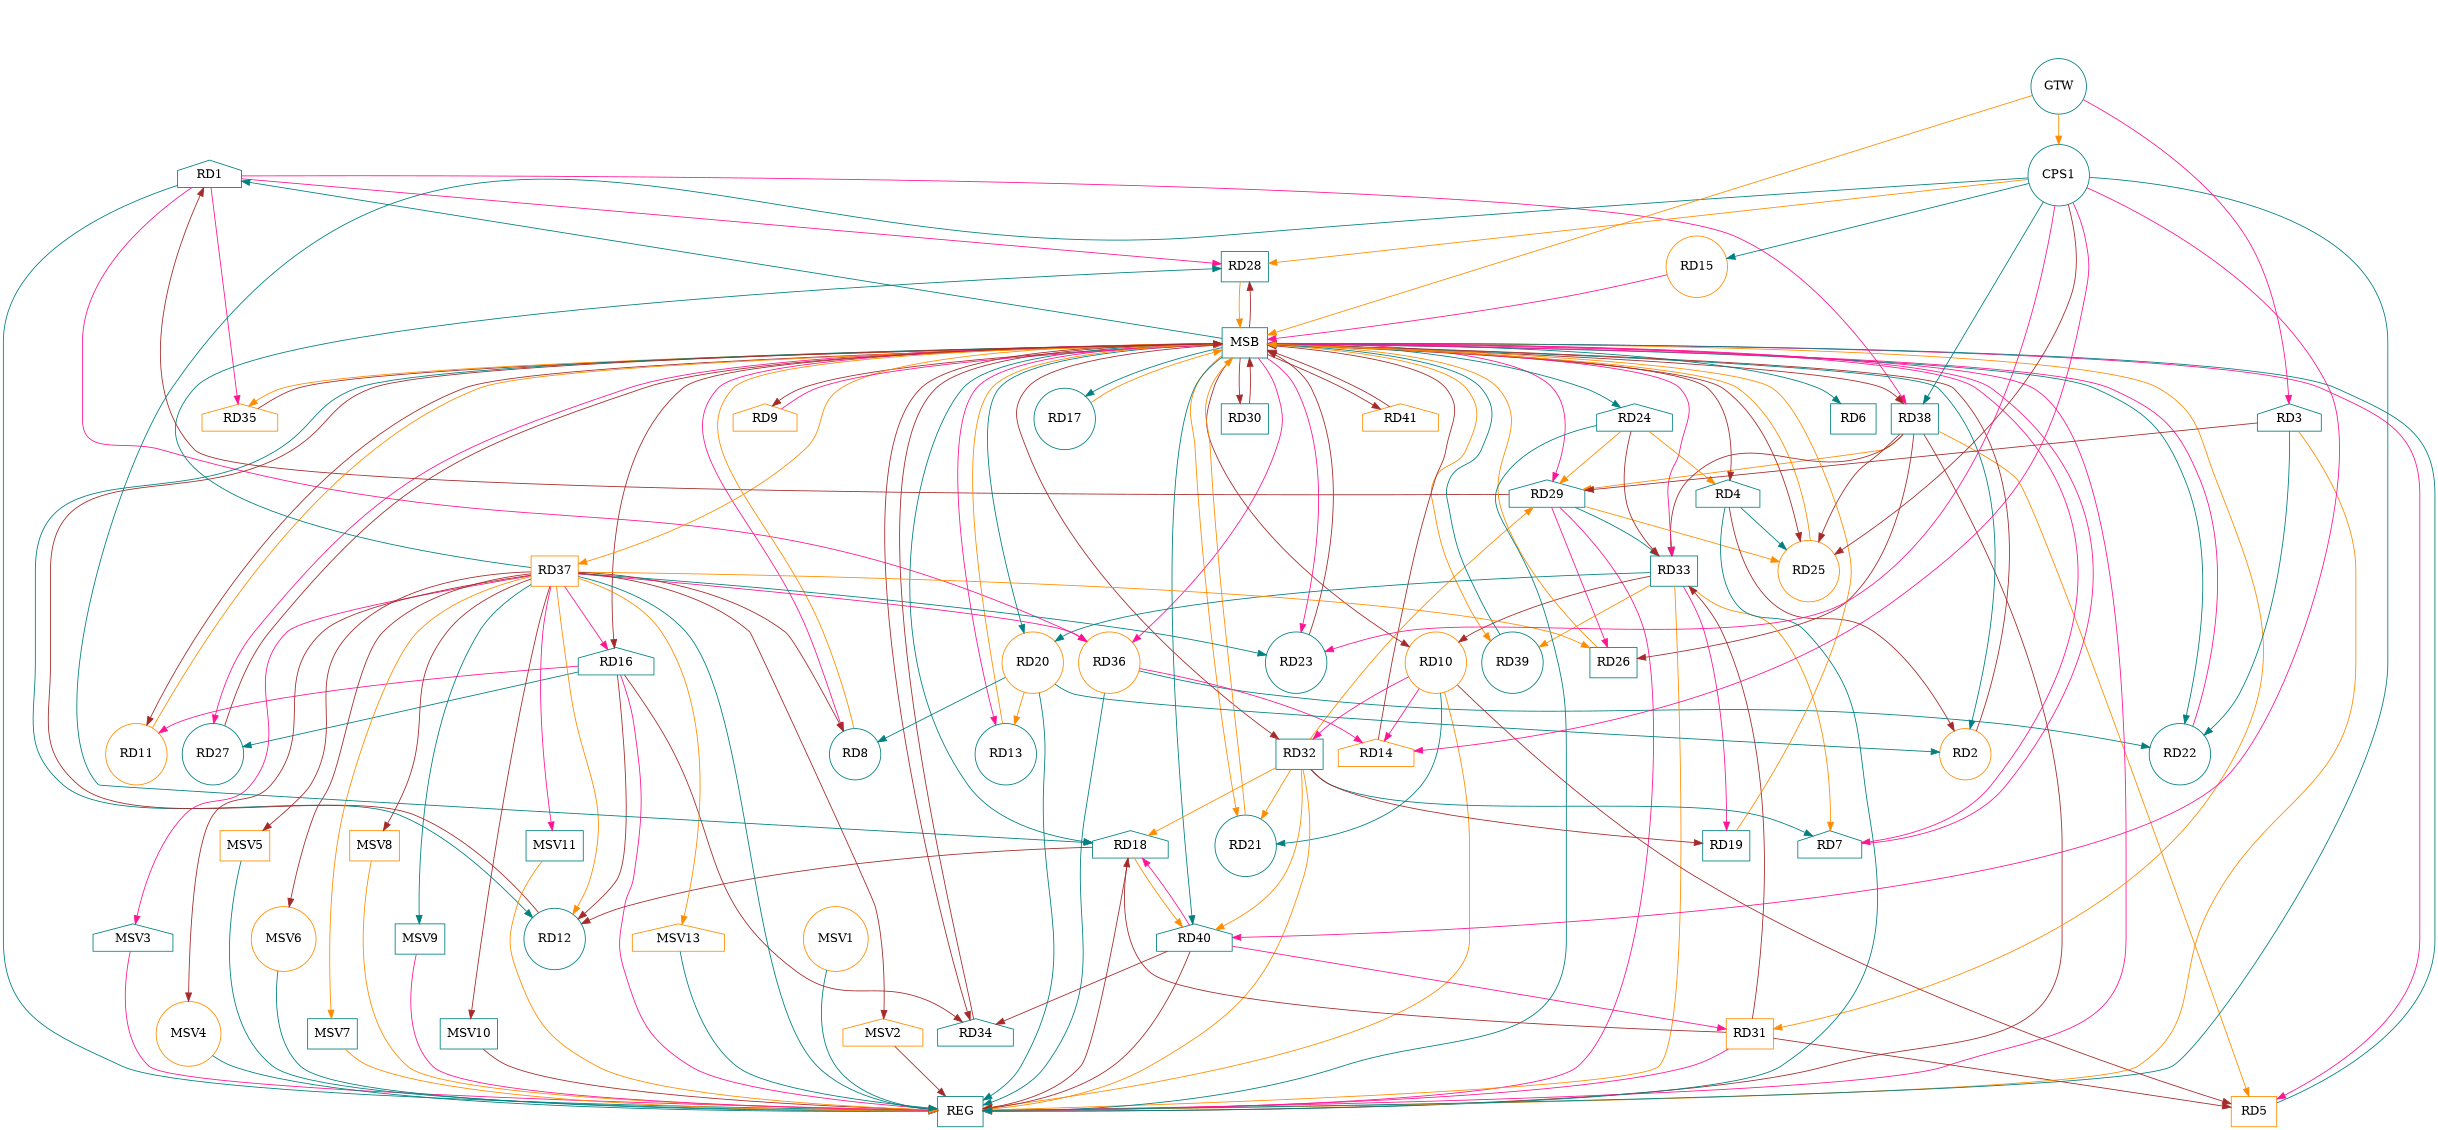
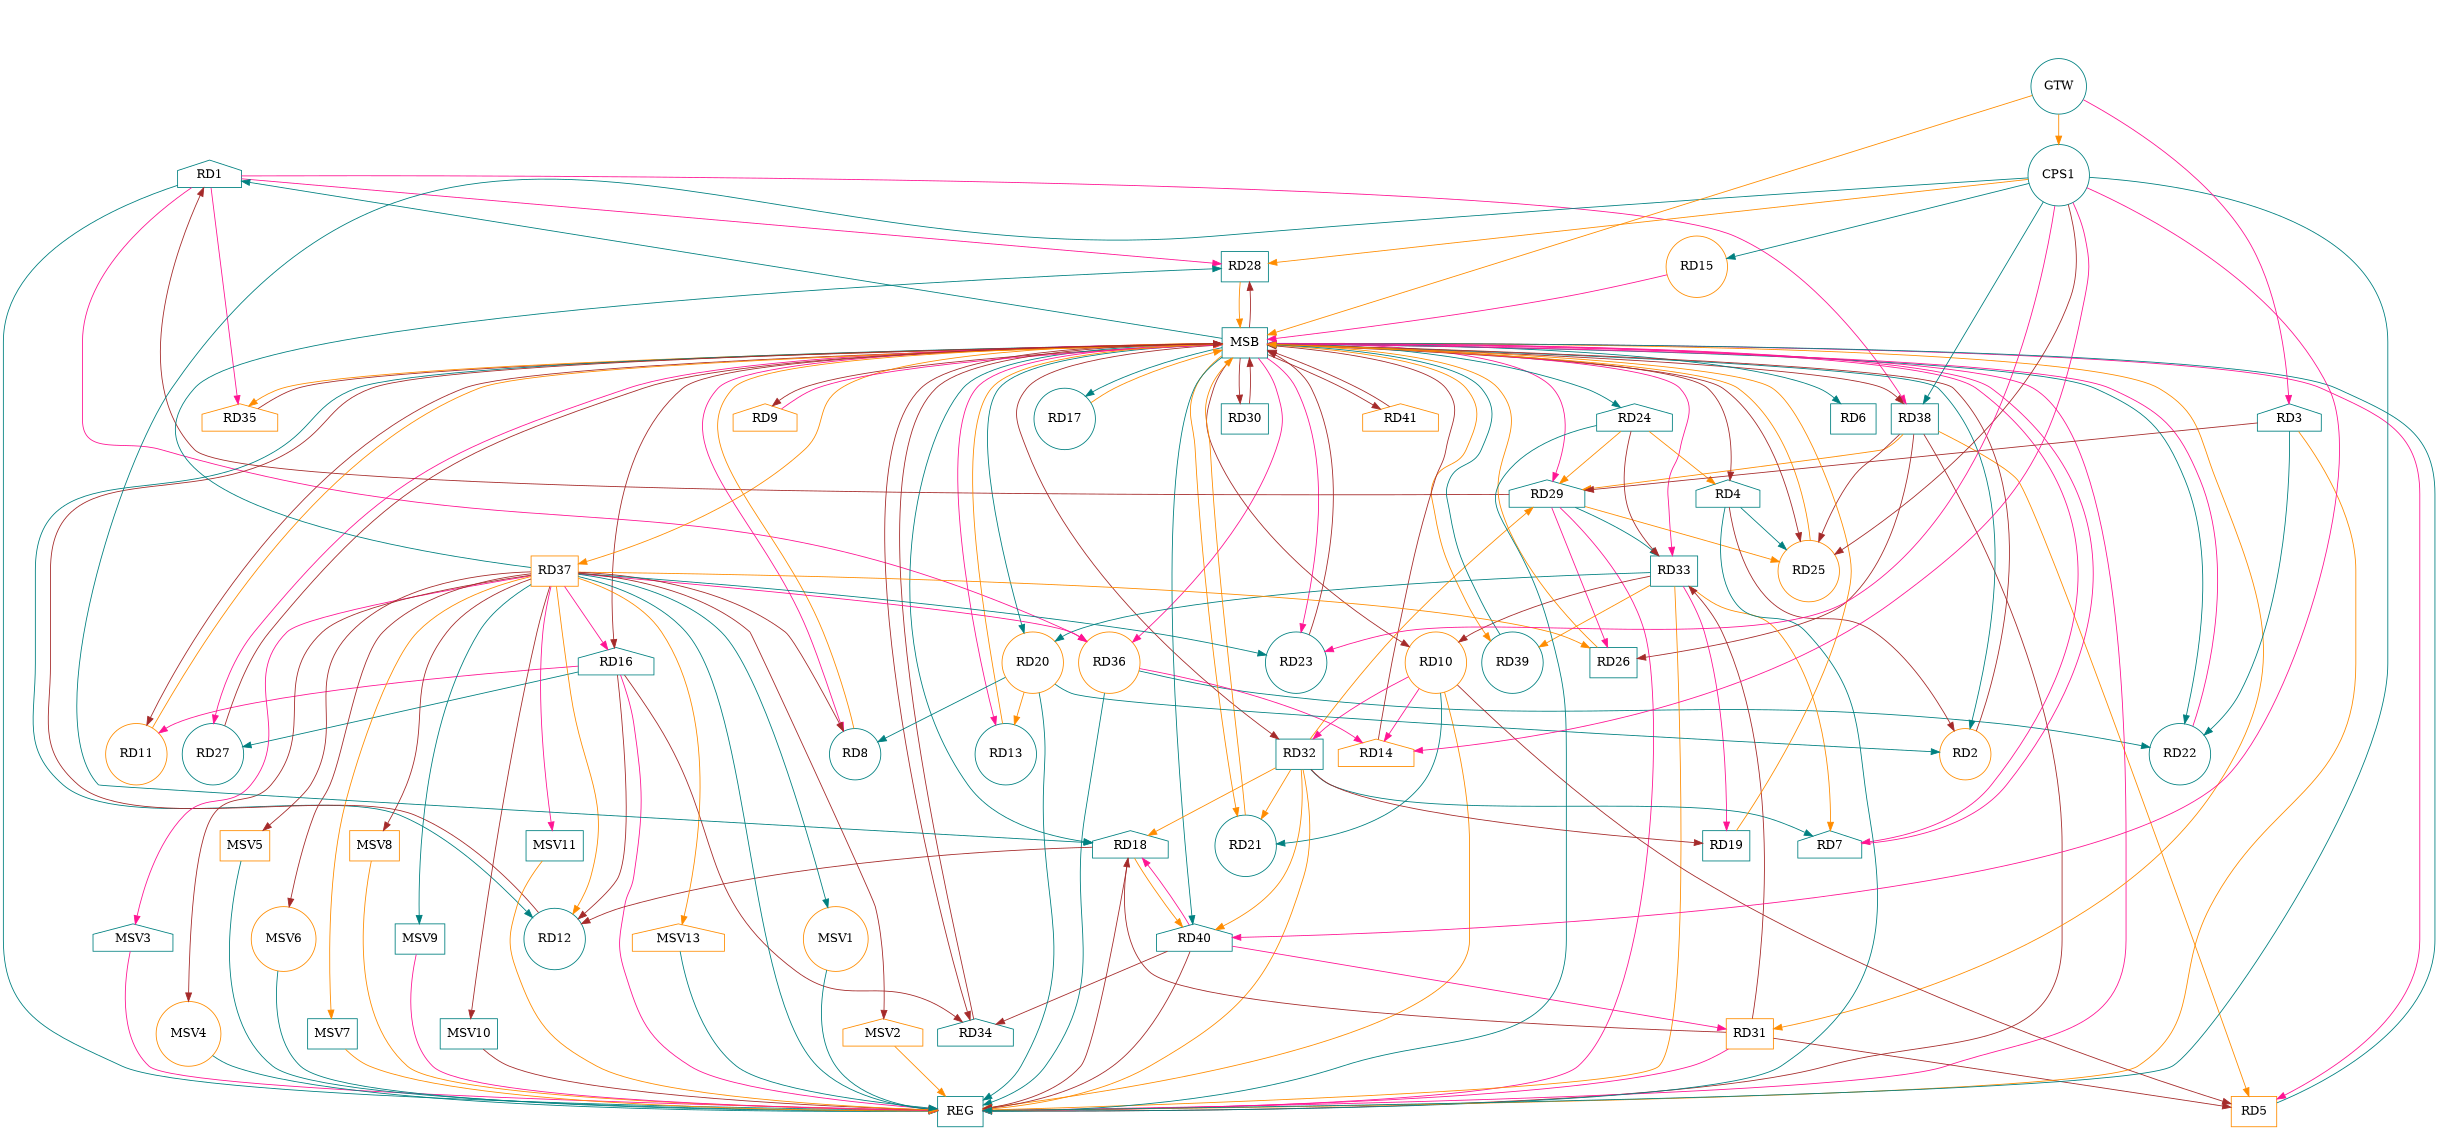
  strict digraph {
    node [color=teal shape=circle]
    edge [color=brown]
    n1 [label=RD1 shape=house]
    n2 [label=RD28 shape=box]
    n3 [color=darkorange label=RD35 shape=house]
    n4 [color=darkorange label=RD36]
    n5 [label=RD38 shape=box]
    n6 [label=REG shape=box]
    n7 [label=MSB shape=box]
    n8 [label=RD22]
    n9 [color=darkorange label=RD14 shape=house]
    n10 [label=RD29 shape=house]
    n11 [color=darkorange label=RD25]
    n12 [color=darkorange label=RD5 shape=box]
    n13 [label=RD33 shape=box]
    n14 [label=RD26 shape=box]
    n15 [color=darkorange label=RD2]
    n16 [label=RD4 shape=house]
    n17 [label=RD6 shape=box]
    n18 [label=RD7 shape=house]
    n19 [label=RD8]
    n20 [color=darkorange label=RD9 shape=house]
    n21 [color=darkorange label=RD10]
    n22 [label=RD21]
    n23 [label=RD32 shape=box]
    n24 [color=darkorange label=RD11]
    n25 [label=RD12]
    n26 [label=RD13]
    n27 [label=RD16 shape=house]
    n28 [label=RD27]
    n29 [label=RD34 shape=house]
    n30 [label=RD17]
    n31 [label=RD18 shape=house]
    n32 [label=RD40 shape=house]
    n33 [color=darkorange label=RD20]
    n34 [label=RD23]
    n35 [label=RD24 shape=house]
    n36 [label=RD30 shape=box]
    n37 [color=darkorange label=RD31 shape=box]
    n38 [label=RD39]
    n39 [color=darkorange label=RD37 shape=box]
    n40 [color=darkorange label=RD41 shape=house]
    n41 [label=RD3 shape=house]
    n42 [label=RD19 shape=box]
    n43 [color=darkorange label=RD15]
    n44 [color=darkorange label=MSV1]
    n45 [color=darkorange label=MSV2 shape=house]
    n46 [label=MSV3 shape=house]
    n47 [color=darkorange label=MSV4]
    n48 [color=darkorange label=MSV5 shape=box]
    n49 [color=darkorange label=MSV6]
    n50 [label=MSV7 shape=box]
    n51 [color=darkorange label=MSV8 shape=box]
    n52 [label=MSV9 shape=box]
    n53 [label=MSV10 shape=box]
    n54 [label=MSV11 shape=box]
    n55 [color=darkorange label=MSV13 shape=house]
    n56 [label=CPS1]
    n57 [label=GTW]
    n1 -> n2 [color=deeppink]
    n1 -> n3 [color=deeppink]
    n1 -> n4 [color=deeppink]
    n1 -> n5 [color=deeppink]
    n1 -> n6 [color=teal]
    n2 -> n7 [color=darkorange]
    n3 -> n7
    n4 -> n6 [color=teal]
    n4 -> n8 [color=teal]
    n4 -> n9 [color=deeppink]
    n5 -> n6
    n5 -> n10 [color=darkorange]
    n5 -> n11
    n5 -> n12 [color=darkorange]
-   n5 -> n13
    n5 -> n14
    n7 -> n1 [color=teal]
    n7 -> n2
    n7 -> n3 [color=darkorange]
    n7 -> n4 [color=deeppink]
    n7 -> n5
    n7 -> n6 [color=deeppink]
    n7 -> n8 [color=teal]
    n7 -> n10 [color=deeppink]
    n7 -> n11
    n7 -> n12 [color=deeppink]
    n7 -> n13 [color=deeppink]
    n7 -> n15 [color=teal]
    n7 -> n16
    n7 -> n17 [color=teal]
    n7 -> n18 [color=deeppink]
    n7 -> n19 [color=deeppink]
    n7 -> n20
    n7 -> n21
    n7 -> n22 [color=darkorange]
    n7 -> n23
    n7 -> n24
    n7 -> n25 [color=teal]
    n7 -> n26 [color=deeppink]
    n7 -> n27
    n7 -> n28 [color=deeppink]
    n7 -> n29
    n7 -> n30 [color=teal]
    n7 -> n31 [color=teal]
    n7 -> n32 [color=teal]
    n7 -> n33 [color=teal]
    n7 -> n34 [color=deeppink]
    n7 -> n35 [color=teal]
    n7 -> n36
    n7 -> n37 [color=darkorange]
    n7 -> n38 [color=darkorange]
    n7 -> n39 [color=darkorange]
    n7 -> n40
    n8 -> n7 [color=deeppink]
    n9 -> n7
    n10 -> n1
    n10 -> n6 [color=deeppink]
    n10 -> n11 [color=darkorange]
    n10 -> n13 [color=teal]
    n10 -> n14 [color=deeppink]
    n11 -> n7 [color=darkorange]
    n12 -> n7 [color=teal]
    n13 -> n6 [color=darkorange]
    n13 -> n18 [color=darkorange]
    n13 -> n21
    n13 -> n33 [color=teal]
    n13 -> n38 [color=darkorange]
    n13 -> n42 [color=deeppink]
    n14 -> n7 [color=darkorange]
    n15 -> n7
    n16 -> n6 [color=teal]
    n16 -> n11 [color=teal]
    n16 -> n15
    n18 -> n7 [color=deeppink]
    n19 -> n7 [color=darkorange]
    n20 -> n7 [color=deeppink]
    n21 -> n6 [color=darkorange]
    n21 -> n9 [color=deeppink]
    n21 -> n12
    n21 -> n22 [color=teal]
    n21 -> n23 [color=deeppink]
    n22 -> n7 [color=darkorange]
    n23 -> n6 [color=darkorange]
    n23 -> n10 [color=darkorange]
    n23 -> n18 [color=teal]
    n23 -> n22 [color=darkorange]
    n23 -> n31 [color=darkorange]
    n23 -> n32 [color=darkorange]
    n23 -> n42
    n24 -> n7 [color=darkorange]
    n25 -> n7
    n26 -> n7 [color=darkorange]
    n27 -> n6 [color=deeppink]
    n27 -> n24 [color=deeppink]
    n27 -> n25
    n27 -> n28 [color=teal]
    n27 -> n29
    n28 -> n7
    n29 -> n7
    n30 -> n7 [color=darkorange]
    n31 -> n6
    n31 -> n25
    n31 -> n32 [color=darkorange]
    n32 -> n6
    n32 -> n29
    n32 -> n31 [color=deeppink]
    n32 -> n37 [color=deeppink]
    n33 -> n6 [color=teal]
    n33 -> n15 [color=teal]
    n33 -> n19 [color=teal]
    n33 -> n26 [color=darkorange]
    n34 -> n7
    n35 -> n6 [color=teal]
    n35 -> n10 [color=darkorange]
    n35 -> n13
    n35 -> n16 [color=darkorange]
    n36 -> n7
    n37 -> n6 [color=deeppink]
    n37 -> n12
    n37 -> n13
    n37 -> n31
    n38 -> n7 [color=teal]
    n39 -> n2 [color=teal]
    n39 -> n4 [color=deeppink]
    n39 -> n6 [color=teal]
    n39 -> n14 [color=darkorange]
    n39 -> n19
    n39 -> n25 [color=darkorange]
    n39 -> n27 [color=deeppink]
    n39 -> n34 [color=teal]
+   n39 -> n44 [color=teal]
    n39 -> n45
    n39 -> n46 [color=deeppink]
    n39 -> n47
    n39 -> n48
    n39 -> n49
    n39 -> n50 [color=darkorange]
    n39 -> n51
    n39 -> n52 [color=teal]
    n39 -> n53
    n39 -> n54 [color=deeppink]
    n39 -> n55 [color=darkorange]
    n40 -> n7
    n41 -> n6 [color=darkorange]
    n41 -> n8 [color=teal]
    n41 -> n10
    n42 -> n7 [color=darkorange]
    n43 -> n7 [color=deeppink]
    n44 -> n6 [color=teal]
-   n45 -> n6
+   n45 -> n6 [color=darkorange]
    n46 -> n6 [color=deeppink]
    n47 -> n6 [color=teal]
    n48 -> n6 [color=teal]
    n49 -> n6 [color=teal]
    n50 -> n6 [color=darkorange]
    n51 -> n6 [color=darkorange]
    n52 -> n6 [color=deeppink]
    n53 -> n6
    n54 -> n6 [color=darkorange]
    n55 -> n6 [color=teal]
    n56 -> n2 [color=darkorange]
    n56 -> n5 [color=teal]
    n56 -> n6 [color=teal]
    n56 -> n9 [color=deeppink]
    n56 -> n11
    n56 -> n31 [color=teal]
    n56 -> n32 [color=deeppink]
    n56 -> n34 [color=deeppink]
    n56 -> n43 [color=teal]
    n57 -> n7 [color=darkorange]
    n57 -> n41 [color=deeppink]
    n57 -> n56 [color=darkorange]
  }
